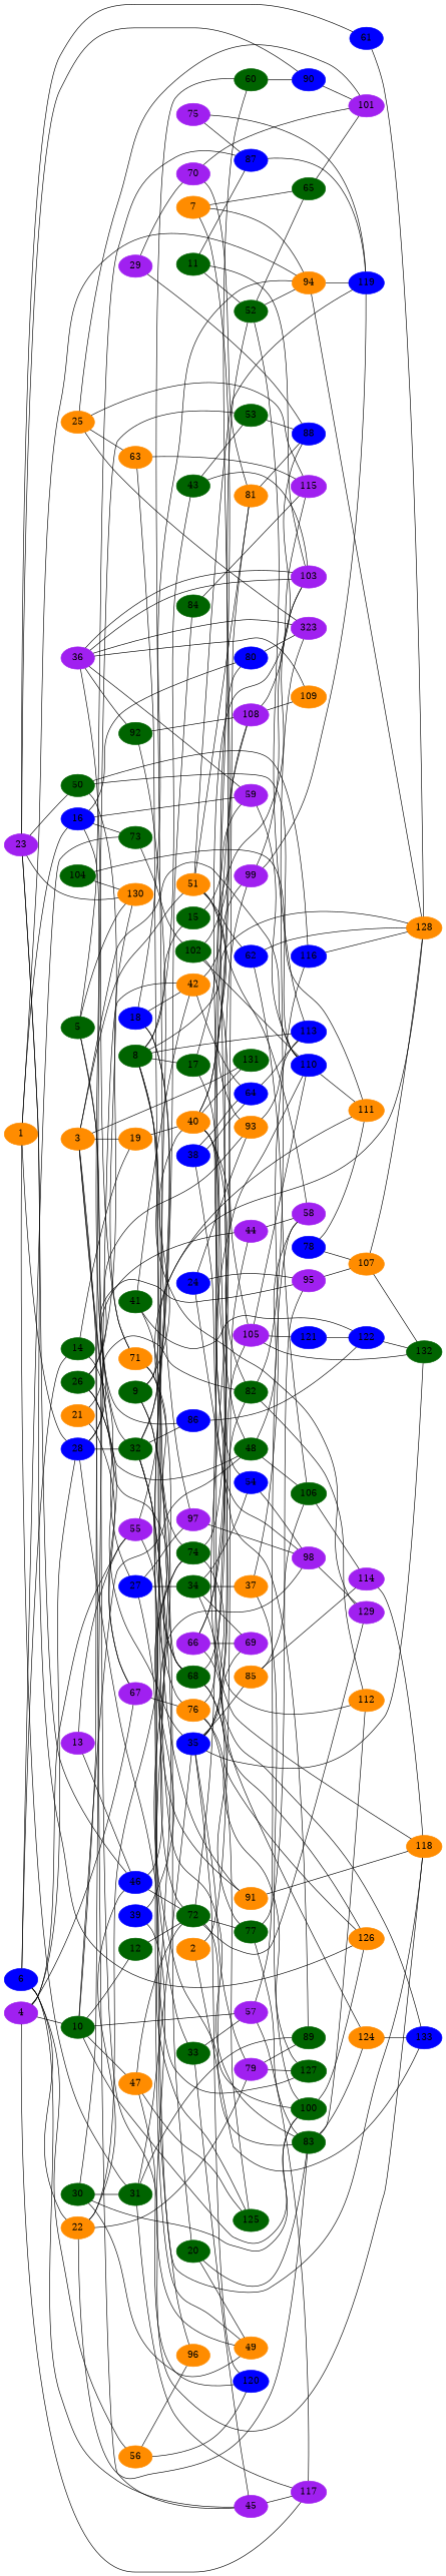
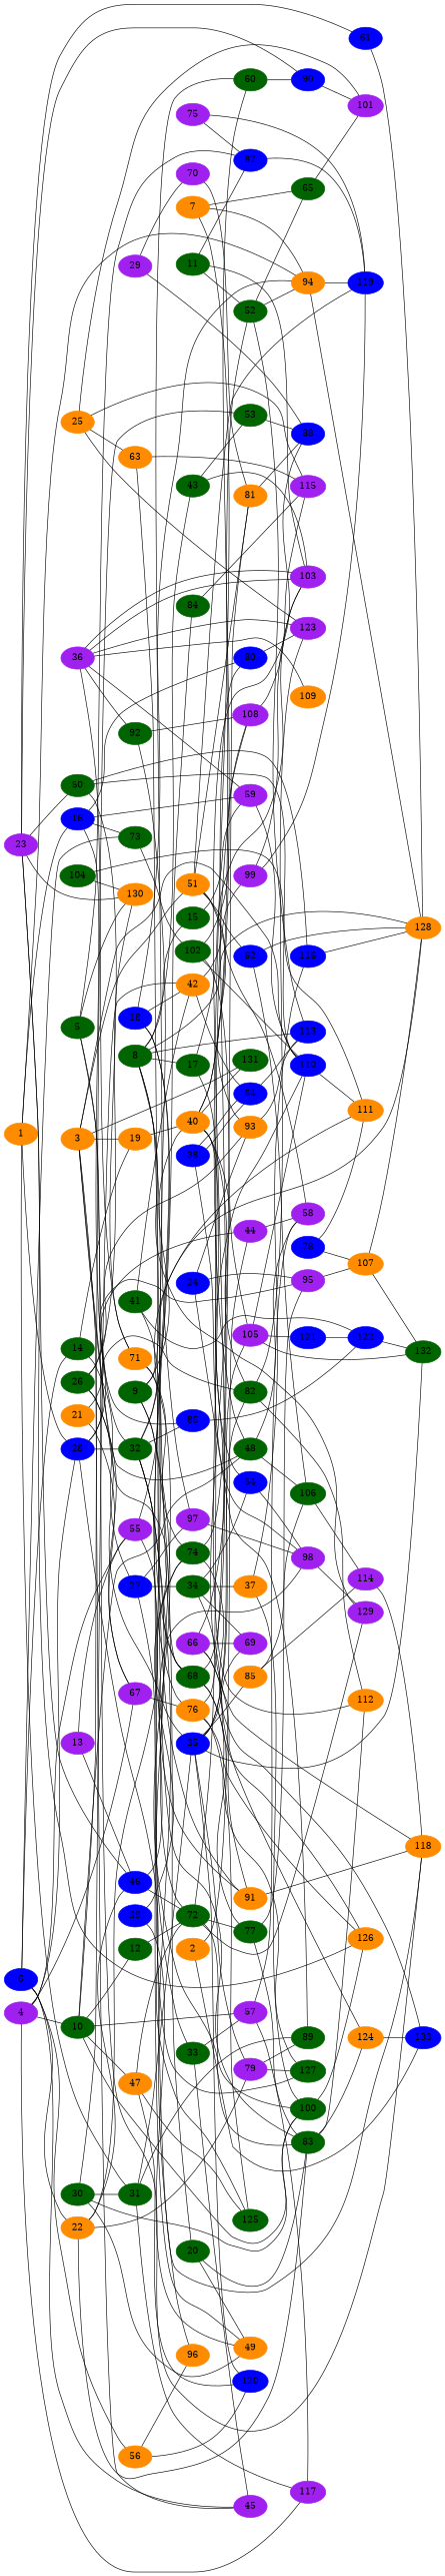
  graph {
    rankdir=LR
    node [color=darkgreen style=filled]
    1 [color=darkorange]
    16 [color=blue]
    28 [color=blue]
    31
    94 [color=darkorange]
    73
    59 [color=purple]
    80 [color=blue]
    86 [color=blue]
    44 [color=purple]
    32
    82
    125
    117 [color=purple]
    89
    35 [color=blue]
    128 [color=darkorange]
    119 [color=blue]
    2 [color=darkorange]
    133 [color=blue]
    58 [color=purple]
    3 [color=darkorange]
    19 [color=darkorange]
    45 [color=purple]
    48
    51 [color=darkorange]
    68
    110 [color=blue]
    131
    40 [color=darkorange]
    106
    93 [color=darkorange]
    62 [color=blue]
    81 [color=darkorange]
    88 [color=blue]
    127
    77
    111 [color=darkorange]
    4 [color=purple]
    10
    55 [color=purple]
    67 [color=purple]
    100
    12
    47 [color=darkorange]
    53
    57 [color=purple]
    76 [color=darkorange]
    5
    87 [color=blue]
    118 [color=darkorange]
    130 [color=darkorange]
    33
    84
    96 [color=darkorange]
    6 [color=blue]
    14
    22 [color=darkorange]
    56 [color=darkorange]
    27 [color=blue]
    83
    46 [color=blue]
    74
    79 [color=purple]
    120 [color=blue]
    102
    7 [color=darkorange]
    65
    101 [color=purple]
    8
    15
    17
    43
    91 [color=darkorange]
    113 [color=blue]
    129 [color=purple]
    103 [color=purple]
    54 [color=blue]
    124 [color=darkorange]
    112 [color=darkorange]
    9
    20
    60
    49 [color=darkorange]
    52
    90 [color=blue]
    126 [color=darkorange]
    72
    11
    108 [color=purple]
    13 [color=purple]
    98 [color=purple]
    34
    97 [color=purple]
-   123 [color=purple label=323]
+   123 [color=purple]
    122 [color=blue]
    18 [color=blue]
    42 [color=darkorange]
    64 [color=blue]
    99 [color=purple]
    21 [color=darkorange]
    95 [color=purple]
    107 [color=darkorange]
    23 [color=purple]
    50
    61 [color=blue]
    71 [color=darkorange]
    116 [color=blue]
    24 [color=blue]
    25 [color=darkorange]
    63 [color=darkorange]
    115 [color=purple]
    26
    69 [color=purple]
    85 [color=darkorange]
    105 [color=purple]
    132
    37 [color=darkorange]
    29 [color=purple]
    70 [color=purple]
    30
    114 [color=purple]
    121 [color=blue]
    36 [color=purple]
    92
    109 [color=darkorange]
    38 [color=blue]
    39 [color=blue]
    41
    66 [color=purple]
    75 [color=purple]
    78 [color=blue]
    104
    1 -- 16
    1 -- 28
    1 -- 31
    1 -- 94
    16 -- 73
    16 -- 59
    16 -- 80
    16 -- 86
    28 -- 44
    28 -- 32
    28 -- 82
    28 -- 125
    31 -- 117
    31 -- 89
    31 -- 35
    94 -- 128
    94 -- 119
    73 -- 102
    59 -- 110
    80 -- 123
    86 -- 122
    44 -- 58
    32 -- 86
    32 -- 128
    32 -- 118
    32 -- 33
    32 -- 84
    32 -- 96
    82 -- 112
    82 -- 123
    35 -- 82
    35 -- 79
    35 -- 120
    35 -- 69
    35 -- 85
    35 -- 105
    35 -- 132
    2 -- 44
    2 -- 133
    3 -- 19
    3 -- 45
    3 -- 48
    3 -- 51
    3 -- 68
    3 -- 110
    3 -- 131
    19 -- 40
-   45 -- 117
    48 -- 58
    48 -- 106
    51 -- 119
    51 -- 58
    51 -- 93
    51 -- 62
    51 -- 81
    68 -- 88
    68 -- 127
    68 -- 77
    110 -- 111
    40 -- 82
    40 -- 131
    40 -- 118
    40 -- 112
    40 -- 60
    40 -- 52
    106 -- 114
    93 -- 113
    62 -- 128
    62 -- 106
    81 -- 88
    77 -- 83
    77 -- 95
    4 -- 28
    4 -- 117
    4 -- 10
    4 -- 55
    4 -- 67
    10 -- 48
    10 -- 100
    10 -- 12
    10 -- 47
    10 -- 53
    10 -- 57
    55 -- 127
    55 -- 111
    67 -- 76
    100 -- 126
    12 -- 72
    47 -- 125
    47 -- 120
    47 -- 72
    53 -- 88
    57 -- 117
    57 -- 58
    76 -- 125
    76 -- 81
    76 -- 126
    5 -- 32
    5 -- 87
    5 -- 118
    5 -- 130
    87 -- 119
    33 -- 45
    33 -- 57
    84 -- 115
    6 -- 73
    6 -- 45
    6 -- 14
    6 -- 22
    6 -- 56
    14 -- 19
    14 -- 27
    22 -- 83
    22 -- 46
    22 -- 74
    22 -- 79
    56 -- 96
    56 -- 120
    27 -- 49
    27 -- 34
    27 -- 97
    83 -- 124
    83 -- 112
    46 -- 72
    46 -- 98
    74 -- 80
    74 -- 133
    79 -- 89
    79 -- 127
    102 -- 110
    102 -- 108
    102 -- 105
    7 -- 94
    7 -- 48
    7 -- 65
    65 -- 101
    8 -- 128
    8 -- 83
    8 -- 15
    8 -- 17
    8 -- 43
    8 -- 91
    8 -- 113
    8 -- 129
    15 -- 59
    17 -- 103
    17 -- 54
    43 -- 53
    43 -- 103
    91 -- 118
    54 -- 98
    124 -- 133
    9 -- 40
    9 -- 100
    9 -- 20
    9 -- 60
    20 -- 83
    20 -- 49
    60 -- 90
    52 -- 94
    52 -- 65
    52 -- 113
    90 -- 101
    72 -- 77
    72 -- 83
    72 -- 129
    72 -- 108
    11 -- 87
    11 -- 103
    11 -- 52
    108 -- 115
-   108 -- 109
    13 -- 55
    13 -- 46
    98 -- 129
    34 -- 54
    34 -- 124
    34 -- 69
    34 -- 37
    97 -- 98
    122 -- 132
    18 -- 94
    18 -- 68
    18 -- 76
    18 -- 42
    42 -- 64
    42 -- 99
    64 -- 113
    99 -- 119
    99 -- 103
    21 -- 67
    21 -- 95
    95 -- 107
    107 -- 128
    107 -- 132
    23 -- 130
    23 -- 46
    23 -- 90
    23 -- 126
    23 -- 50
    23 -- 61
    50 -- 111
    50 -- 71
    50 -- 116
    61 -- 128
    71 -- 74
    71 -- 72
    116 -- 128
    24 -- 89
    24 -- 93
    24 -- 95
    25 -- 101
    25 -- 123
    25 -- 63
    25 -- 115
    63 -- 68
    63 -- 115
    26 -- 35
    26 -- 93
    26 -- 67
    26 -- 130
    85 -- 106
    85 -- 114
    105 -- 110
    105 -- 132
    105 -- 121
    37 -- 100
    37 -- 116
    29 -- 88
    29 -- 70
    70 -- 81
-   70 -- 101
    30 -- 31
    30 -- 100
    30 -- 49
    30 -- 42
    114 -- 118
    121 -- 122
    36 -- 59
    36 -- 103
    36 -- 103
    36 -- 123
    36 -- 71
    36 -- 92
    36 -- 109
    92 -- 108
    92 -- 97
    38 -- 98
    38 -- 64
    38 -- 64
    39 -- 74
    39 -- 49
    41 -- 91
    41 -- 122
    41 -- 42
    66 -- 110
    66 -- 126
-   66 -- 99
+   66 -- 91
    66 -- 69
    75 -- 119
    75 -- 87
    78 -- 111
    78 -- 107
    104 -- 110
    104 -- 130
  }
